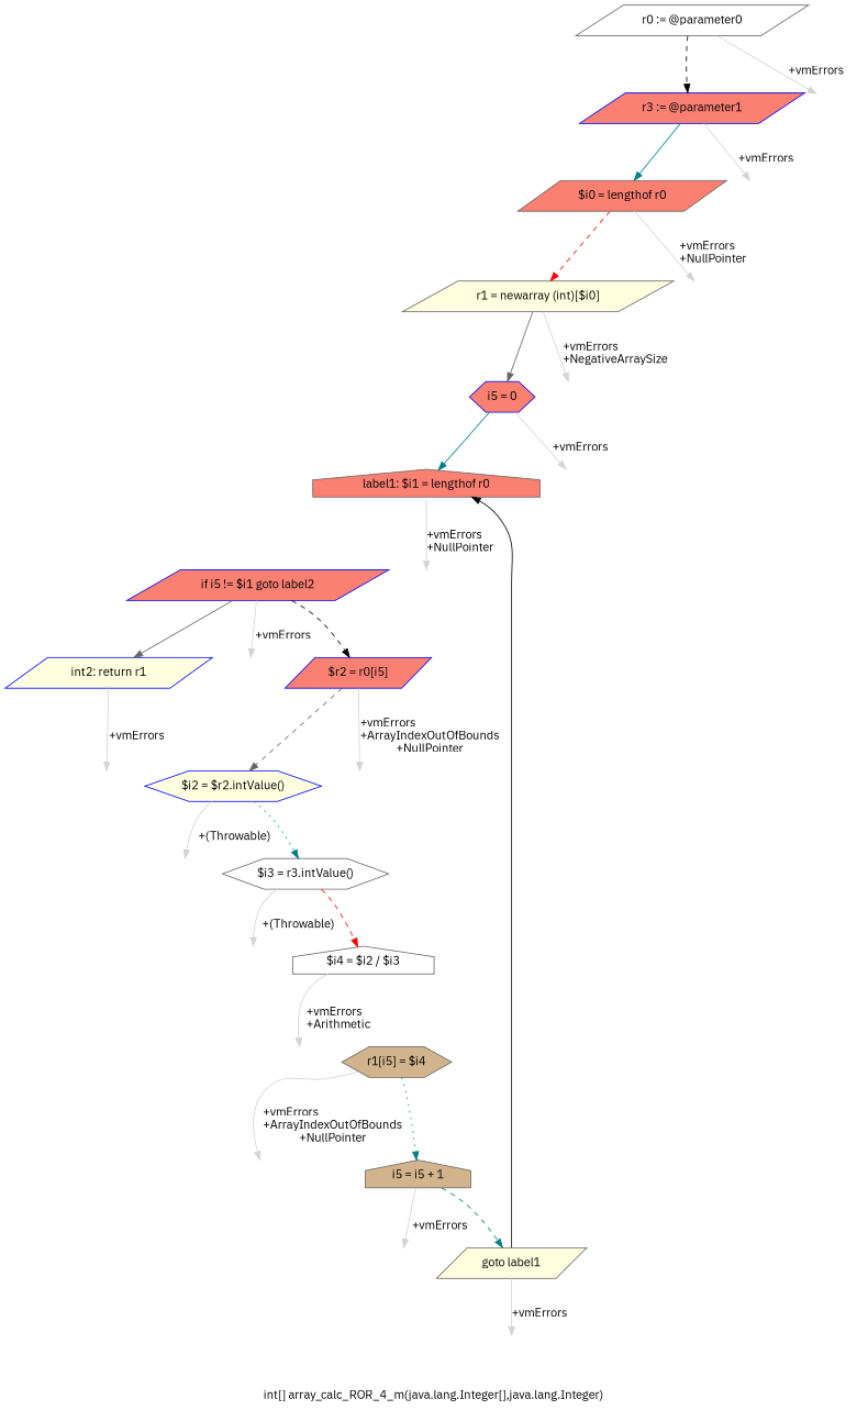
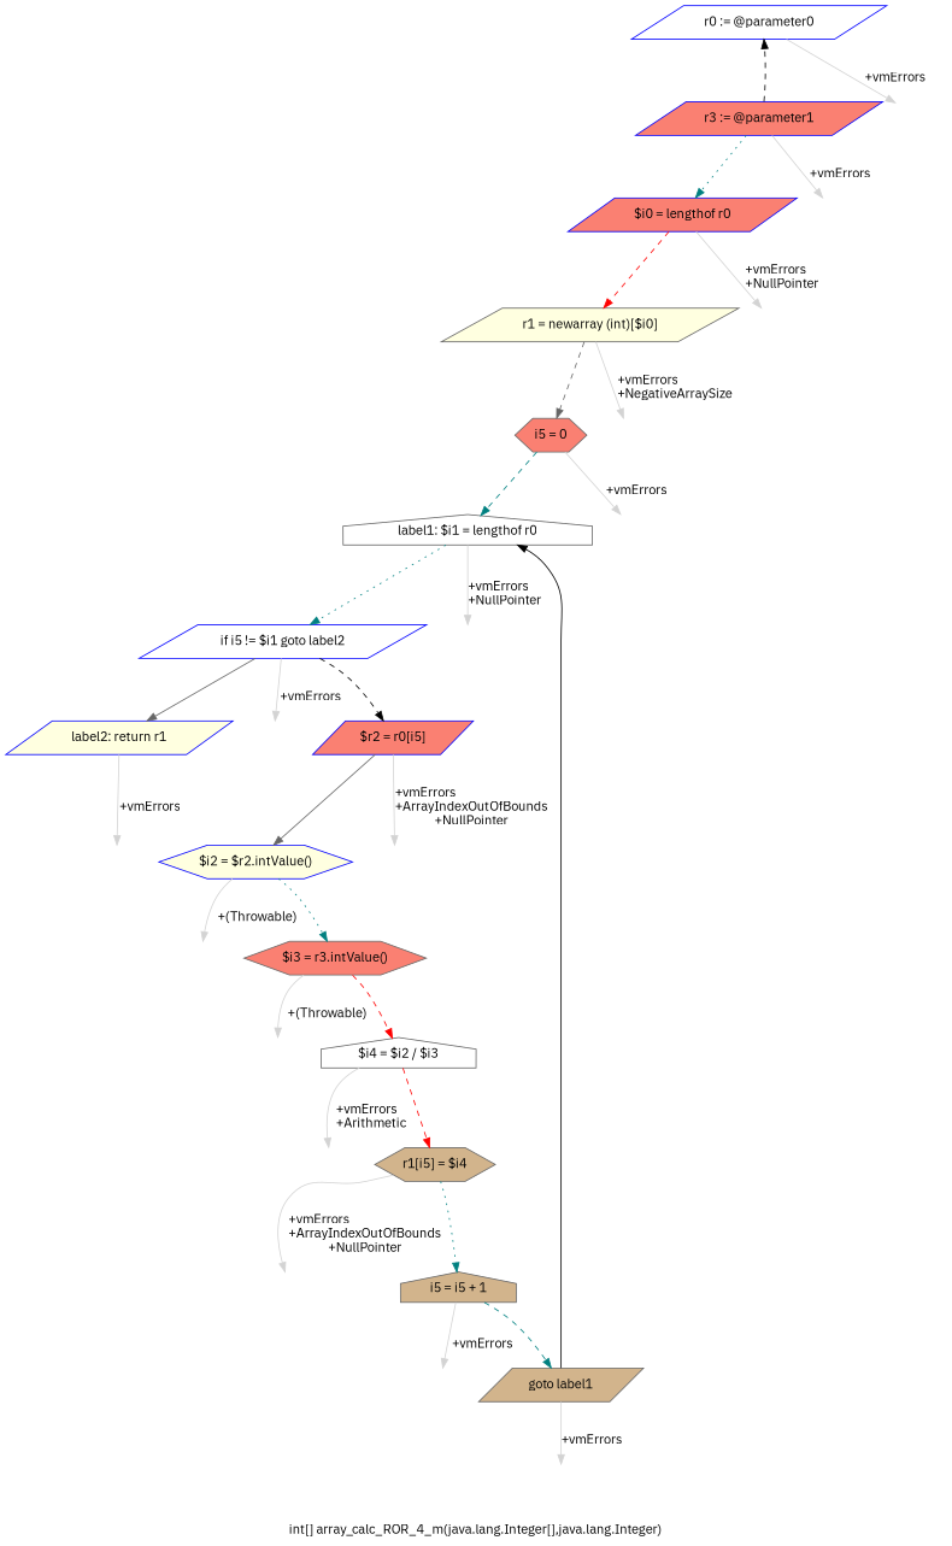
  digraph {
    fontname="IBM Plex Sans"
    label="int[] array_calc_ROR_4_m(java.lang.Integer[],java.lang.Integer)"
    node [fontname="IBM Plex Sans" shape=box style=filled]
    edge [color=lightgray fontname="IBM Plex Sans"]
-   n1 [color=gray40 fillcolor=white label="r0 := @parameter0" shape=parallelogram]
+   n1 [color=blue fillcolor=white label="r0 := @parameter0" shape=parallelogram]
    n2 [color=blue fillcolor=salmon label="r3 := @parameter1" shape=parallelogram]
    n3 [label=Esc style=invis]
-   n4 [color=gray40 fillcolor=salmon label="$i0 = lengthof r0" shape=parallelogram]
+   n4 [color=blue fillcolor=salmon label="$i0 = lengthof r0" shape=parallelogram]
    n5 [label=Esc style=invis]
    n6 [color=gray40 fillcolor=lightyellow label="r1 = newarray (int)[$i0]" shape=parallelogram]
    n7 [label=Esc style=invis]
-   n8 [color=blue fillcolor=salmon label="i5 = 0" shape=hexagon]
+   n8 [color=gray40 fillcolor=salmon label="i5 = 0" shape=hexagon]
    n9 [label=Esc style=invis]
-   n10 [color=gray40 fillcolor=salmon label="label1: $i1 = lengthof r0" shape=house]
+   n10 [color=gray40 fillcolor=white label="label1: $i1 = lengthof r0" shape=house]
    n11 [label=Esc style=invis]
-   n12 [color=blue fillcolor=salmon label="if i5 != $i1 goto label2" shape=parallelogram]
+   n12 [color=blue fillcolor=white label="if i5 != $i1 goto label2" shape=parallelogram]
    n13 [label=Esc style=invis]
    n14 [color=blue fillcolor=salmon label="$r2 = r0[i5]" shape=parallelogram]
-   n15 [color=blue fillcolor=lightyellow label="int2: return r1" shape=parallelogram]
+   n15 [color=blue fillcolor=lightyellow label="label2: return r1" shape=parallelogram]
    n16 [label=Esc style=invis]
    n17 [color=blue fillcolor=lightyellow label="$i2 = $r2.intValue()" shape=hexagon]
    n18 [label=Esc style=invis]
    n19 [label=Esc style=invis]
-   n20 [color=gray40 fillcolor=white label="$i3 = r3.intValue()" shape=hexagon]
+   n20 [color=gray40 fillcolor=salmon label="$i3 = r3.intValue()" shape=hexagon]
    n21 [label=Esc style=invis]
    n22 [color=gray40 fillcolor=white label="$i4 = $i2 / $i3" shape=house]
    n23 [label=Esc style=invis]
    n24 [color=gray40 fillcolor=tan label="r1[i5] = $i4" shape=hexagon]
    n25 [label=Esc style=invis]
    n26 [color=gray40 fillcolor=tan label="i5 = i5 + 1" shape=house]
    n27 [label=Esc style=invis]
-   n28 [color=gray40 fillcolor=lightyellow label="goto label1" shape=parallelogram]
+   n28 [color=gray40 fillcolor=tan label="goto label1" shape=parallelogram]
    n29 [label=Esc style=invis]
    n30 [label=Esc style=invis]
-   n1 -> n2 [color=black style=dashed]
+   n2 -> n1 [color=black style=dashed]
    n1 -> n3 [label="\l+vmErrors"]
-   n2 -> n4 [color=teal style=solid]
+   n2 -> n4 [color=teal style=dotted]
    n2 -> n5 [label="\l+vmErrors"]
    n4 -> n6 [color=red style=dashed]
    n4 -> n7 [label="\l+vmErrors\l+NullPointer"]
-   n6 -> n8 [color=gray40 style=solid]
+   n6 -> n8 [color=gray40 style=dashed]
    n6 -> n9 [label="\l+vmErrors\l+NegativeArraySize"]
-   n8 -> n10 [color=teal style=solid]
+   n8 -> n10 [color=teal style=dashed]
    n8 -> n11 [label="\l+vmErrors"]
+   n10 -> n12 [color=teal style=dotted]
    n10 -> n13 [label="\l+vmErrors\l+NullPointer"]
    n12 -> n14 [color=black style=dashed]
    n12 -> n15 [color=gray40 style=solid]
    n12 -> n16 [label="\l+vmErrors"]
-   n14 -> n17 [color=gray40 style=dashed]
+   n14 -> n17 [color=gray40 style=solid]
    n14 -> n18 [label="\l+vmErrors\l+ArrayIndexOutOfBounds\l+NullPointer"]
    n15 -> n19 [label="\l+vmErrors"]
    n17 -> n20 [color=teal style=dotted]
    n17 -> n21 [label="\l+(Throwable)"]
    n20 -> n22 [color=red style=dashed]
    n20 -> n23 [label="\l+(Throwable)"]
+   n22 -> n24 [color=red style=dashed]
    n22 -> n25 [label="\l+vmErrors\l+Arithmetic"]
    n24 -> n26 [color=teal style=dotted]
    n24 -> n27 [label="\l+vmErrors\l+ArrayIndexOutOfBounds\l+NullPointer"]
    n26 -> n28 [color=teal style=dashed]
    n26 -> n29 [label="\l+vmErrors"]
    n28 -> n10 [color=black style=solid]
    n28 -> n30 [label="\l+vmErrors"]
  }
